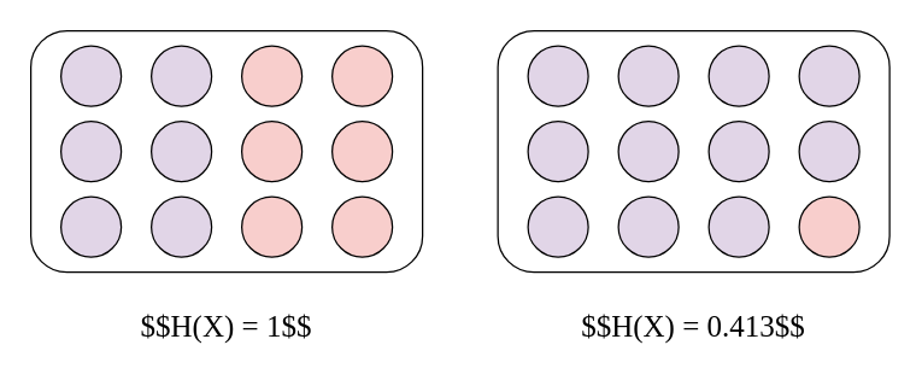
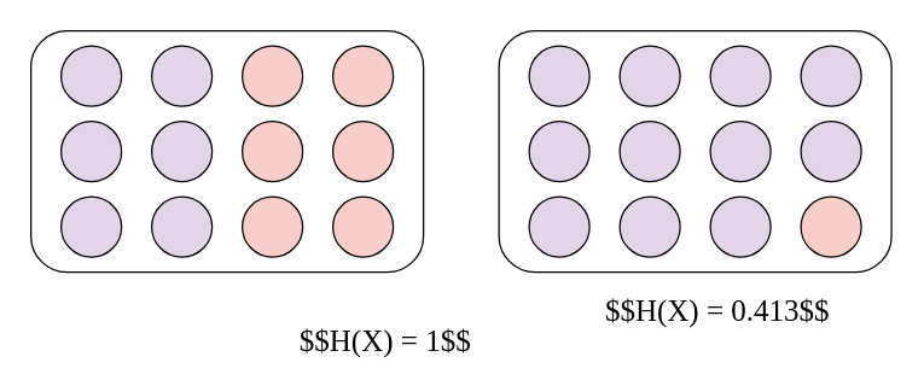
  <mxCell id="0" />
  <mxCell id="1" parent="0" />
  <mxCell id="2" value="" style="rounded=1;whiteSpace=wrap;html=1;" parent="1" vertex="1"><mxGeometry x="20" y="20" width="260" height="160" as="geometry" /></mxCell>
  <mxCell id="3" value="" style="ellipse;whiteSpace=wrap;html=1;aspect=fixed;fillColor=#e1d5e7;strokeColor=default;" parent="1" vertex="1"><mxGeometry x="40" y="30" width="40" height="40" as="geometry" /></mxCell>
  <mxCell id="4" value="" style="ellipse;whiteSpace=wrap;html=1;aspect=fixed;strokeColor=default;align=center;verticalAlign=middle;fontFamily=Helvetica;fontSize=12;fontColor=default;fillColor=#e1d5e7;" parent="1" vertex="1"><mxGeometry x="100" y="30" width="40" height="40" as="geometry" /></mxCell>
  <mxCell id="5" value="" style="ellipse;whiteSpace=wrap;html=1;aspect=fixed;strokeColor=default;align=center;verticalAlign=middle;fontFamily=Helvetica;fontSize=12;fontColor=default;fillColor=#f8cecc;" parent="1" vertex="1"><mxGeometry x="160" y="30" width="40" height="40" as="geometry" /></mxCell>
  <mxCell id="6" value="" style="ellipse;whiteSpace=wrap;html=1;aspect=fixed;strokeColor=default;align=center;verticalAlign=middle;fontFamily=Helvetica;fontSize=12;fontColor=default;fillColor=#e1d5e7;" parent="1" vertex="1"><mxGeometry x="40" y="80" width="40" height="40" as="geometry" /></mxCell>
  <mxCell id="7" value="" style="ellipse;whiteSpace=wrap;html=1;aspect=fixed;strokeColor=default;align=center;verticalAlign=middle;fontFamily=Helvetica;fontSize=12;fontColor=default;fillColor=#e1d5e7;" parent="1" vertex="1"><mxGeometry x="100" y="80" width="40" height="40" as="geometry" /></mxCell>
  <mxCell id="8" value="" style="ellipse;whiteSpace=wrap;html=1;aspect=fixed;strokeColor=default;align=center;verticalAlign=middle;fontFamily=Helvetica;fontSize=12;fontColor=default;fillColor=#f8cecc;" parent="1" vertex="1"><mxGeometry x="160" y="80" width="40" height="40" as="geometry" /></mxCell>
  <mxCell id="9" value="" style="ellipse;whiteSpace=wrap;html=1;aspect=fixed;strokeColor=default;align=center;verticalAlign=middle;fontFamily=Helvetica;fontSize=12;fontColor=default;fillColor=#e1d5e7;" parent="1" vertex="1"><mxGeometry x="40" y="130" width="40" height="40" as="geometry" /></mxCell>
  <mxCell id="10" value="" style="ellipse;whiteSpace=wrap;html=1;aspect=fixed;strokeColor=default;align=center;verticalAlign=middle;fontFamily=Helvetica;fontSize=12;fontColor=default;fillColor=#e1d5e7;" parent="1" vertex="1"><mxGeometry x="100" y="130" width="40" height="40" as="geometry" /></mxCell>
  <mxCell id="11" value="" style="ellipse;whiteSpace=wrap;html=1;aspect=fixed;fillColor=#f8cecc;strokeColor=default;" parent="1" vertex="1"><mxGeometry x="160" y="130" width="40" height="40" as="geometry" /></mxCell>
  <mxCell id="12" value="" style="ellipse;whiteSpace=wrap;html=1;aspect=fixed;strokeColor=default;align=center;verticalAlign=middle;fontFamily=Helvetica;fontSize=12;fontColor=default;fillColor=#f8cecc;" parent="1" vertex="1"><mxGeometry x="220" y="30" width="40" height="40" as="geometry" /></mxCell>
  <mxCell id="13" value="" style="ellipse;whiteSpace=wrap;html=1;aspect=fixed;strokeColor=default;align=center;verticalAlign=middle;fontFamily=Helvetica;fontSize=12;fontColor=default;fillColor=#f8cecc;" parent="1" vertex="1"><mxGeometry x="220" y="80" width="40" height="40" as="geometry" /></mxCell>
  <mxCell id="14" value="" style="ellipse;whiteSpace=wrap;html=1;aspect=fixed;fillColor=#f8cecc;strokeColor=default;" parent="1" vertex="1"><mxGeometry x="220" y="130" width="40" height="40" as="geometry" /></mxCell>
  <mxCell id="15" value="" style="rounded=1;whiteSpace=wrap;html=1;" parent="1" vertex="1"><mxGeometry x="330" y="20" width="260" height="160" as="geometry" /></mxCell>
  <mxCell id="16" value="" style="ellipse;whiteSpace=wrap;html=1;aspect=fixed;fillColor=#e1d5e7;strokeColor=default;" parent="1" vertex="1"><mxGeometry x="350" y="30" width="40" height="40" as="geometry" /></mxCell>
  <mxCell id="17" value="" style="ellipse;whiteSpace=wrap;html=1;aspect=fixed;strokeColor=default;align=center;verticalAlign=middle;fontFamily=Helvetica;fontSize=12;fontColor=default;fillColor=#e1d5e7;" parent="1" vertex="1"><mxGeometry x="410" y="30" width="40" height="40" as="geometry" /></mxCell>
  <mxCell id="18" value="" style="ellipse;whiteSpace=wrap;html=1;aspect=fixed;strokeColor=default;align=center;verticalAlign=middle;fontFamily=Helvetica;fontSize=12;fontColor=default;fillColor=#e1d5e7;" parent="1" vertex="1"><mxGeometry x="470" y="30" width="40" height="40" as="geometry" /></mxCell>
  <mxCell id="19" value="" style="ellipse;whiteSpace=wrap;html=1;aspect=fixed;strokeColor=default;align=center;verticalAlign=middle;fontFamily=Helvetica;fontSize=12;fontColor=default;fillColor=#e1d5e7;" parent="1" vertex="1"><mxGeometry x="350" y="80" width="40" height="40" as="geometry" /></mxCell>
  <mxCell id="20" value="" style="ellipse;whiteSpace=wrap;html=1;aspect=fixed;strokeColor=default;align=center;verticalAlign=middle;fontFamily=Helvetica;fontSize=12;fontColor=default;fillColor=#e1d5e7;" parent="1" vertex="1"><mxGeometry x="410" y="80" width="40" height="40" as="geometry" /></mxCell>
  <mxCell id="21" value="" style="ellipse;whiteSpace=wrap;html=1;aspect=fixed;strokeColor=default;align=center;verticalAlign=middle;fontFamily=Helvetica;fontSize=12;fontColor=default;fillColor=#e1d5e7;" parent="1" vertex="1"><mxGeometry x="470" y="80" width="40" height="40" as="geometry" /></mxCell>
  <mxCell id="22" value="" style="ellipse;whiteSpace=wrap;html=1;aspect=fixed;strokeColor=default;align=center;verticalAlign=middle;fontFamily=Helvetica;fontSize=12;fontColor=default;fillColor=#e1d5e7;" parent="1" vertex="1"><mxGeometry x="350" y="130" width="40" height="40" as="geometry" /></mxCell>
  <mxCell id="23" value="" style="ellipse;whiteSpace=wrap;html=1;aspect=fixed;strokeColor=default;align=center;verticalAlign=middle;fontFamily=Helvetica;fontSize=12;fontColor=default;fillColor=#e1d5e7;" parent="1" vertex="1"><mxGeometry x="410" y="130" width="40" height="40" as="geometry" /></mxCell>
  <mxCell id="24" value="" style="ellipse;whiteSpace=wrap;html=1;aspect=fixed;fillColor=#e1d5e7;strokeColor=default;align=center;verticalAlign=middle;fontFamily=Helvetica;fontSize=12;fontColor=default;" parent="1" vertex="1"><mxGeometry x="470" y="130" width="40" height="40" as="geometry" /></mxCell>
  <mxCell id="25" value="" style="ellipse;whiteSpace=wrap;html=1;aspect=fixed;strokeColor=default;align=center;verticalAlign=middle;fontFamily=Helvetica;fontSize=12;fontColor=default;fillColor=#e1d5e7;" parent="1" vertex="1"><mxGeometry x="530" y="30" width="40" height="40" as="geometry" /></mxCell>
  <mxCell id="26" value="" style="ellipse;whiteSpace=wrap;html=1;aspect=fixed;strokeColor=default;align=center;verticalAlign=middle;fontFamily=Helvetica;fontSize=12;fontColor=default;fillColor=#e1d5e7;" parent="1" vertex="1"><mxGeometry x="530" y="80" width="40" height="40" as="geometry" /></mxCell>
  <mxCell id="27" value="" style="ellipse;whiteSpace=wrap;html=1;aspect=fixed;fillColor=#f8cecc;strokeColor=default;" parent="1" vertex="1"><mxGeometry x="530" y="130" width="40" height="40" as="geometry" /></mxCell>
- <mxCell id="28" value="$$H(X) = 1$$" style="text;html=1;align=center;verticalAlign=middle;whiteSpace=wrap;rounded=0;fontFamily=Times New Roman;fontSize=20;" parent="1" vertex="1"><mxGeometry x="85" y="200" width="130" height="30" as="geometry" /></mxCell>
- <mxCell id="29" value="$$H(X) = 0.413$$" style="text;html=1;align=center;verticalAlign=middle;whiteSpace=wrap;rounded=0;fontFamily=Times New Roman;fontSize=20;" parent="1" vertex="1"><mxGeometry x="365" y="200" width="190" height="30" as="geometry" /></mxCell>
+ <mxCell id="28" value="$$H(X) = 1$$" style="text;html=1;align=center;verticalAlign=middle;whiteSpace=wrap;rounded=0;fontFamily=Times New Roman;fontSize=20;" parent="1" vertex="1"><mxGeometry x="190" y="210" width="130" height="30" as="geometry" /></mxCell>
+ <mxCell id="29" value="$$H(X) = 0.413$$" style="text;html=1;align=center;verticalAlign=middle;whiteSpace=wrap;rounded=0;fontFamily=Times New Roman;fontSize=20;" parent="1" vertex="1"><mxGeometry x="380" y="190" width="190" height="30" as="geometry" /></mxCell>
